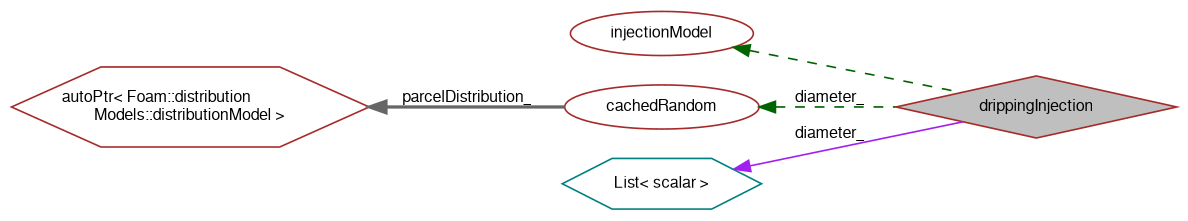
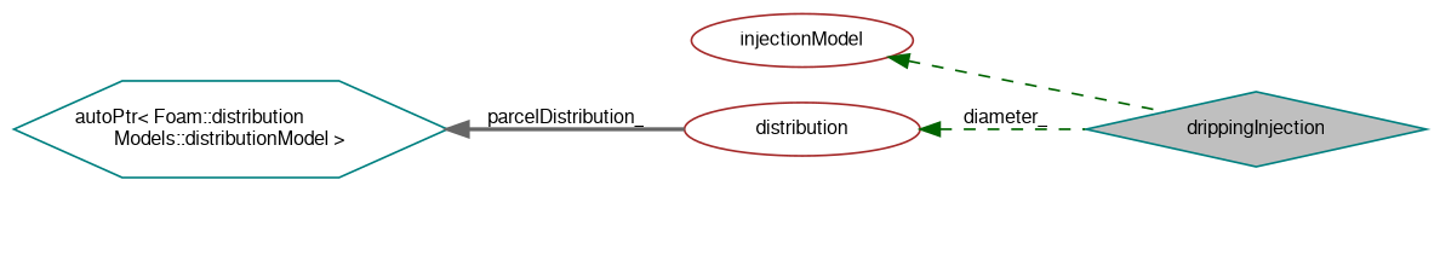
  digraph {
    rankdir=LR
    node [color=brown fontname=FreeSans fontsize=10 shape=ellipse]
    edge [color=darkgreen dir=back fontname=FreeSans fontsize=10 labelfontname=FreeSans labelfontsize=10 style=dashed]
-   n1 [fillcolor=grey75 fontcolor=black height=0.2 label=drippingInjection shape=diamond style=filled width=0.4]
+   n1 [color=teal fillcolor=grey75 fontcolor=black height=0.2 label=drippingInjection shape=diamond style=filled width=0.4]
    n2 [height=0.2 label=injectionModel width=0.4]
-   n3 [height=0.2 label=cachedRandom width=0.4]
-   n4 [color=teal height=0.2 label="List\< scalar \>" shape=hexagon width=0.4]
-   n5 [height=0.2 label="autoPtr\< Foam::distribution\lModels::distributionModel \>" shape=hexagon width=0.4]
+   n3 [height=0.2 label=distribution width=0.4]
+   n5 [color=teal height=0.2 label="autoPtr\< Foam::distribution\lModels::distributionModel \>" shape=hexagon width=0.4]
    n2 -> n1
    n3 -> n1 [label=" diameter_"]
-   n4 -> n1 [color=purple label=" diameter_" style=solid]
    n5 -> n3 [color=gray40 label=" parcelDistribution_" style=bold]
  }
